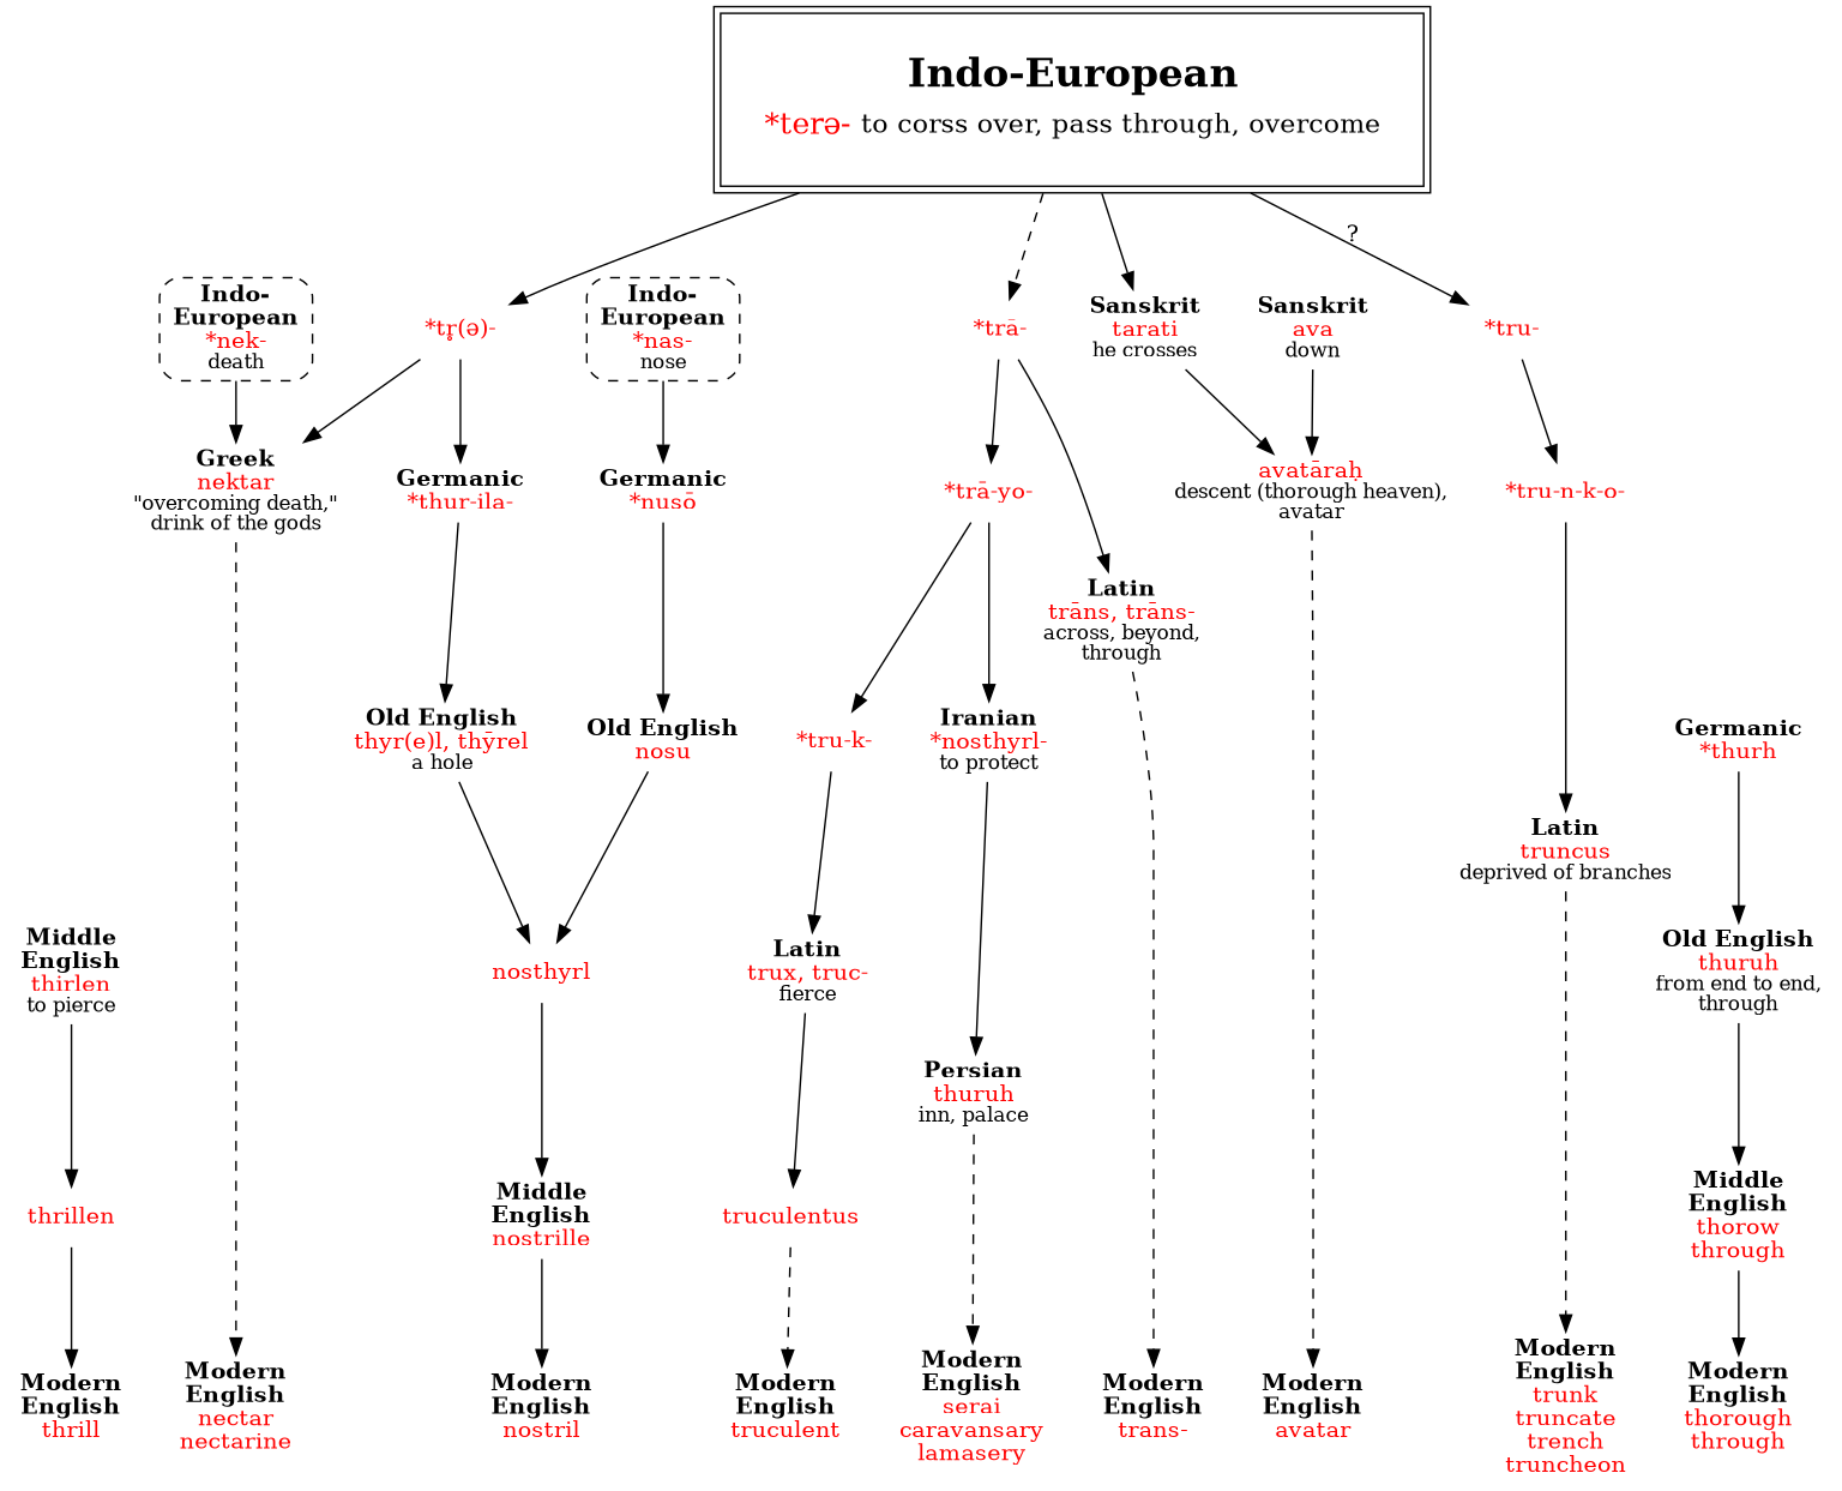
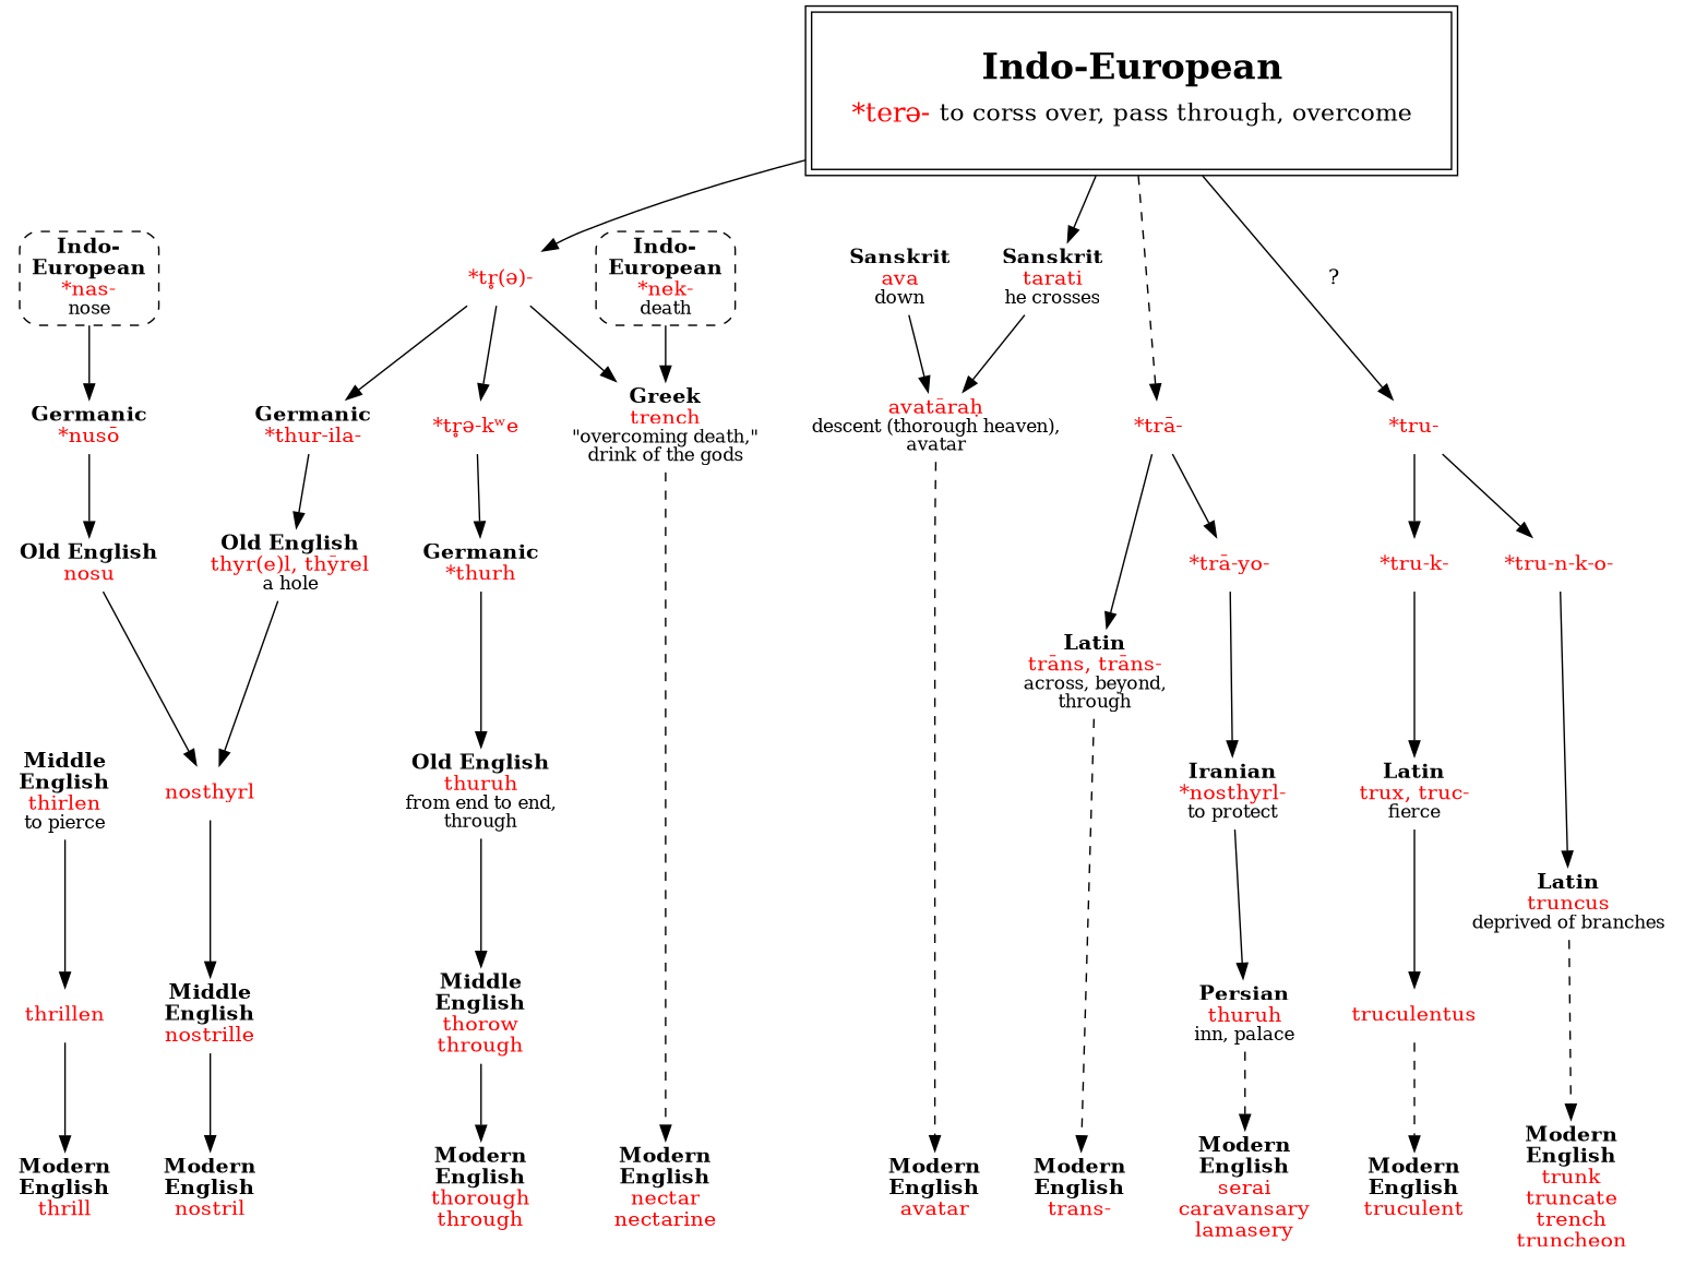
  strict digraph {
    node [shape=none]
    n1 [label=<<b>Modern<br/>English</b><br/><font color="red">thrill</font>>]
    n2 [label=<<b>Modern<br/>English</b><br/><font color="red">nostril</font>>]
    n3 [label=<<b>Modern<br/>English</b><br/><font color="red">thorough<br/>through</font>>]
    n4 [label=<<b>Modern<br/>English</b><br/><font color="red">nectar<br/>nectarine</font>>]
    n5 [label=<<b>Modern<br/>English</b><br/><font color="red">avatar</font>>]
    n6 [label=<<b>Modern<br/>English</b><br/><font color="red">trans-</font>>]
    n7 [label=<<b>Modern<br/>English</b><br/><font color="red">serai<br/>caravansary<br/>lamasery</font>>]
    n8 [label=<<b>Modern<br/>English</b><br/><font color="red">truculent</font>>]
    n9 [label=<<b>Modern<br/>English</b><br/><font color="red">trunk<br/>truncate<br/>trench<br/>truncheon</font>>]
    n10 [label=<<b>Indo-<br/>European</b><br/><font color="red">*nas-</font><br/><font point-size="12">nose</font>> shape=box style="dashed,rounded"]
    n11 [label=<<b>Indo-<br/>European</b><br/><font color="red">*nek-</font><br/><font point-size="12">death</font>> shape=box style="dashed,rounded"]
    n12 [label=<<b>Germanic</b><br/><font color="red">*nusō</font>>]
-   n13 [label=<<b>Greek</b><br/><font color="red">nektar</font><br/><font point-size="12">"overcoming death,"<br/>drink of the gods</font>>]
+   n13 [label=<<b>Greek</b><br/><font color="red">trench</font><br/><font point-size="12">"overcoming death,"<br/>drink of the gods</font>>]
    n14 [label=<<table border="0"><tr><td colspan="2"><font point-size="24"><b>Indo-European</b></font></td></tr><tr><td><font point-size="18" color="red">*terə-</font></td><td><font point-size="16">to corss over, pass through, overcome</font></td></tr></table>> margin=.3 peripheries=2 shape=box]
    n15 [label=<<font color="red">*tr̥(ə)-</font>>]
    n16 [label=<<b>Sanskrit</b><br/><font color="red">tarati</font><br/><font point-size="12">he crosses</font>>]
    n17 [label=<<font color="red">*trā-</font>>]
    n18 [label=<<font color="red">*tru-</font>>]
    n19 [label=<<b>Germanic</b><br/><font color="red">*thur-ila-</font>>]
+   n20 [label=<<font color="red">*tr̥ə-kʷe</font>>]
    n21 [label=<<font color="red">avatāraḥ</font><br/><font point-size="12">descent (thorough heaven),<br/>avatar</font>>]
    n22 [label=<<b>Latin</b><br/><font color="red">trāns, trāns-</font><br/><font point-size="12">across, beyond,<br/>through</font>>]
    n23 [label=<<font color="red">*trā-yo-</font>>]
    n24 [label=<<font color="red">*tru-k-</font>>]
    n25 [label=<<font color="red">*tru-n-k-o-</font>>]
    n26 [label=<<b>Old English</b><br/><font color="red">thyr(e)l, thȳrel</font><br/><font point-size="12">a hole</font>>]
    n27 [label=<<b>Germanic</b><br/><font color="red">*thurh</font>>]
    n28 [label=<<font color="red">nosthyrl</font>>]
    n29 [label=<<b>Middle<br/>English</b><br/><font color="red">nostrille</font>>]
    n30 [label=<<b>Middle<br/>English</b><br/><font color="red">thirlen</font><br/><font point-size="12">to pierce</font>>]
    n31 [label=<<font color="red">thrillen</font>>]
    n32 [label=<<b>Old English</b><br/><font color="red">nosu</font>>]
    n33 [label=<<b>Old English</b><br/><font color="red">thuruh</font><br/><font point-size="12">from end to end,<br/>through</font>>]
    n34 [label=<<b>Middle<br/>English</b><br/><font color="red">thorow<br/>through</font>>]
    n35 [label=<<b>Sanskrit</b><br/><font color="red">ava</font><br/><font point-size="12">down</font>>]
    n36 [label=<<b>Iranian</b><br/><font color="red">*nosthyrl-</font><br/><font point-size="12">to protect</font>>]
    n37 [label=<<b>Persian</b><br/><font color="red">thuruh</font><br/><font point-size="12">inn, palace</font>>]
    n38 [label=<<b>Latin</b><br/><font color="red">trux, truc-</font><br/><font point-size="12">fierce</font>>]
    n39 [label=<<b>Latin</b><br/><font color="red">truncus</font><br/><font point-size="12">deprived of branches</font>>]
    n40 [label=<<font color="red">truculentus</font>>]
    subgraph sub_1 {
      rank=sink
      n1
      n2
      n3
      n4
      n5
      n6
      n7
      n8
      n9
    }
    subgraph sub_2 {
      rank=same
      n10
      n11
    }
    n10 -> n12
    n11 -> n13
    n12 -> n32
    n13 -> n4 [style=dashed]
    n14 -> n15
    n14 -> n16
    n14 -> n17 [style=dashed]
    n14 -> n18 [label="?"]
    n15 -> n13
    n15 -> n19
+   n15 -> n20
    n16 -> n21
    n17 -> n22
    n17 -> n23
-   n23 -> n24
+   n18 -> n24
    n18 -> n25
    n19 -> n26
+   n20 -> n27
    n21 -> n5 [style=dashed]
    n22 -> n6 [style=dashed]
    n23 -> n36
    n24 -> n38
    n25 -> n39
    n26 -> n28
    n27 -> n33
    n28 -> n29
    n29 -> n2
    n30 -> n31
    n31 -> n1
    n32 -> n28
    n33 -> n34
    n34 -> n3
    n35 -> n21
    n36 -> n37
    n37 -> n7 [style=dashed]
    n38 -> n40
    n39 -> n9 [style=dashed]
    n40 -> n8 [style=dashed]
  }
